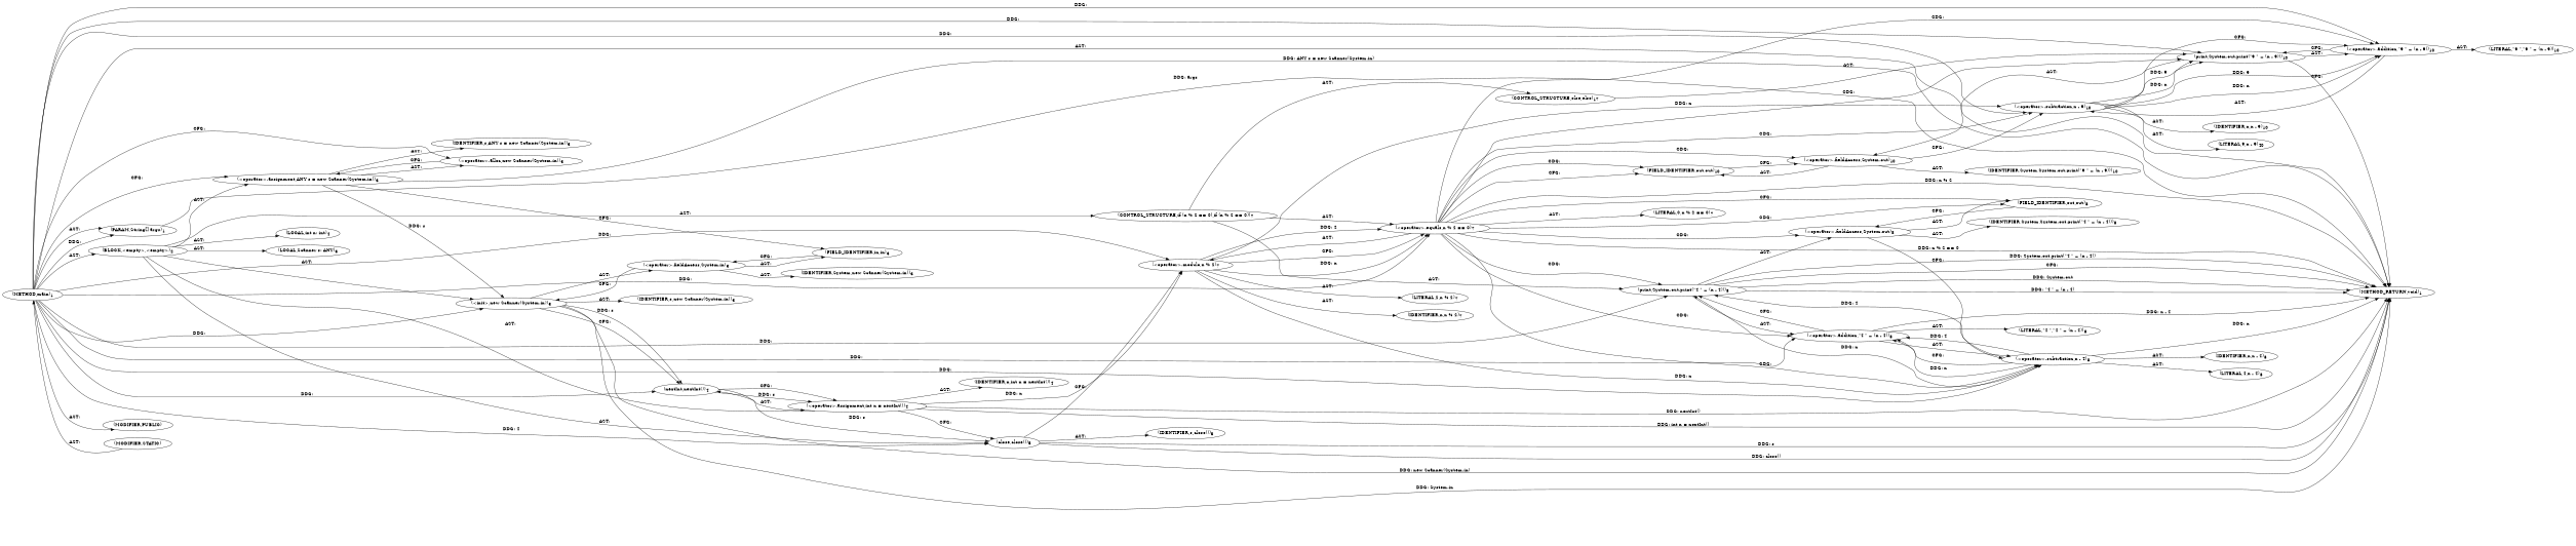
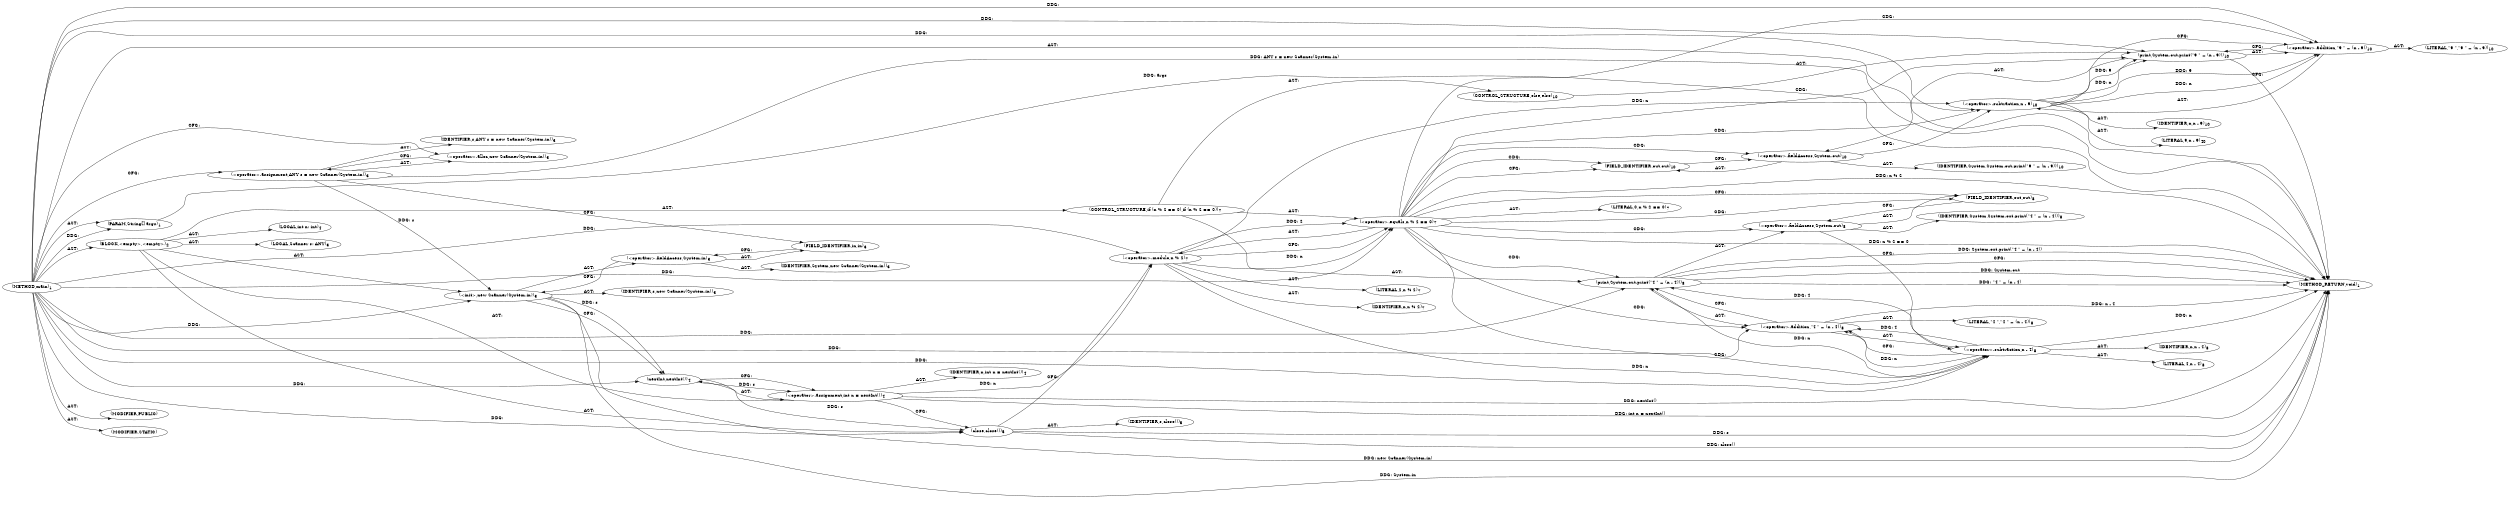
  digraph {
    rankdir=LR
    n1 [label=<(METHOD,main)<SUB>1</SUB>>]
    n2 [label=<(PARAM,String[] args)<SUB>1</SUB>>]
    n3 [label=<(BLOCK,&lt;empty&gt;,&lt;empty&gt;)<SUB>2</SUB>>]
    n4 [label=<(&lt;operator&gt;.assignment,ANY s = new Scanner(System.in))<SUB>3</SUB>>]
    n5 [label=<(&lt;operator&gt;.alloc,new Scanner(System.in))<SUB>3</SUB>>]
    n6 [label=<(&lt;init&gt;,new Scanner(System.in))<SUB>3</SUB>>]
    n7 [label=<(nextInt,nextInt())<SUB>4</SUB>>]
    n8 [label=<(close,close())<SUB>5</SUB>>]
    n9 [label=<(&lt;operator&gt;.equals,n % 2 == 0)<SUB>7</SUB>>]
    n10 [label=<(&lt;operator&gt;.modulo,n % 2)<SUB>7</SUB>>]
    n11 [label=<(print,System.out.print(&quot;4 &quot; + (n - 4)))<SUB>8</SUB>>]
    n12 [label=<(&lt;operator&gt;.addition,&quot;4 &quot; + (n - 4))<SUB>8</SUB>>]
    n13 [label=<(&lt;operator&gt;.subtraction,n - 4)<SUB>8</SUB>>]
    n14 [label=<(print,System.out.print(&quot;9 &quot; + (n - 9)))<SUB>10</SUB>>]
    n15 [label=<(&lt;operator&gt;.addition,&quot;9 &quot; + (n - 9))<SUB>10</SUB>>]
    n16 [label=<(&lt;operator&gt;.subtraction,n - 9)<SUB>10</SUB>>]
    n17 [label=<(MODIFIER,PUBLIC)>]
    n18 [label=<(MODIFIER,STATIC)>]
    n19 [label=<(METHOD_RETURN,void)<SUB>1</SUB>>]
    n20 [label=<(LOCAL,Scanner s: ANY)<SUB>3</SUB>>]
    n21 [label=<(LOCAL,int n: int)<SUB>4</SUB>>]
    n22 [label=<(&lt;operator&gt;.assignment,int n = nextInt())<SUB>4</SUB>>]
    n23 [label=<(CONTROL_STRUCTURE,if (n % 2 == 0),if (n % 2 == 0))<SUB>7</SUB>>]
    n24 [label=<(IDENTIFIER,s,ANY s = new Scanner(System.in))<SUB>3</SUB>>]
    n25 [label=<(FIELD_IDENTIFIER,in,in)<SUB>3</SUB>>]
    n26 [label=<(IDENTIFIER,s,new Scanner(System.in))<SUB>3</SUB>>]
    n27 [label=<(&lt;operator&gt;.fieldAccess,System.in)<SUB>3</SUB>>]
    n28 [label=<(IDENTIFIER,s,close())<SUB>5</SUB>>]
    n29 [label=<(LITERAL,0,n % 2 == 0)<SUB>7</SUB>>]
    n30 [label=<(&lt;operator&gt;.fieldAccess,System.out)<SUB>8</SUB>>]
    n31 [label=<(FIELD_IDENTIFIER,out,out)<SUB>8</SUB>>]
    n32 [label=<(&lt;operator&gt;.fieldAccess,System.out)<SUB>10</SUB>>]
    n33 [label=<(FIELD_IDENTIFIER,out,out)<SUB>10</SUB>>]
    n34 [label=<(IDENTIFIER,n,n % 2)<SUB>7</SUB>>]
    n35 [label=<(LITERAL,2,n % 2)<SUB>7</SUB>>]
    n36 [label=<(LITERAL,&quot;4 &quot;,&quot;4 &quot; + (n - 4))<SUB>8</SUB>>]
    n37 [label=<(IDENTIFIER,n,n - 4)<SUB>8</SUB>>]
    n38 [label=<(LITERAL,4,n - 4)<SUB>8</SUB>>]
    n39 [label=<(LITERAL,&quot;9 &quot;,&quot;9 &quot; + (n - 9))<SUB>10</SUB>>]
    n40 [label=<(IDENTIFIER,n,n - 9)<SUB>10</SUB>>]
    n41 [label=<(LITERAL,9,n - 9)<SUB>40</SUB>>]
    n42 [label=<(IDENTIFIER,n,int n = nextInt())<SUB>4</SUB>>]
-   n43 [label=<(CONTROL_STRUCTURE,else,else)<SUB>17</SUB>>]
+   n43 [label=<(CONTROL_STRUCTURE,else,else)<SUB>10</SUB>>]
    n44 [label=<(IDENTIFIER,System,new Scanner(System.in))<SUB>3</SUB>>]
    n45 [label=<(IDENTIFIER,System,System.out.print(&quot;4 &quot; + (n - 4)))<SUB>8</SUB>>]
    n46 [label=<(IDENTIFIER,System,System.out.print(&quot;9 &quot; + (n - 9)))<SUB>10</SUB>>]
    n1 -> n2 [label="AST: "]
    n1 -> n2 [label="DDG: "]
    n1 -> n3 [label="AST: "]
    n1 -> n4 [label="CFG: "]
    n1 -> n5 [label="CFG: "]
    n1 -> n6 [label="DDG: "]
    n1 -> n7 [label="DDG: "]
-   n1 -> n8 [label="DDG: 4"]
+   n1 -> n8 [label="DDG: "]
    n1 -> n9 [label="DDG: "]
    n1 -> n10 [label="DDG: "]
    n1 -> n11 [label="DDG: "]
    n1 -> n12 [label="DDG: "]
    n1 -> n13 [label="DDG: "]
    n1 -> n14 [label="DDG: "]
    n1 -> n15 [label="DDG: "]
    n1 -> n16 [label="DDG: "]
    n1 -> n17 [label="AST: "]
-   n18 -> n1 [label="AST: "]
+   n1 -> n18 [label="AST: "]
    n1 -> n19 [label="AST: "]
    n2 -> n19 [label="DDG: args"]
-   n3 -> n4 [label="AST: "]
    n3 -> n6 [label="AST: "]
    n3 -> n8 [label="AST: "]
    n3 -> n20 [label="AST: "]
    n3 -> n21 [label="AST: "]
    n3 -> n22 [label="AST: "]
    n3 -> n23 [label="AST: "]
    n4 -> n5 [label="AST: "]
    n4 -> n6 [label="DDG: s"]
    n4 -> n19 [label="DDG: ANY s = new Scanner(System.in)"]
    n4 -> n24 [label="AST: "]
    n4 -> n25 [label="CFG: "]
    n5 -> n4 [label="CFG: "]
    n6 -> n7 [label="CFG: "]
    n6 -> n7 [label="DDG: s"]
    n6 -> n19 [label="DDG: System.in"]
    n6 -> n19 [label="DDG: new Scanner(System.in)"]
    n6 -> n26 [label="AST: "]
    n6 -> n27 [label="AST: "]
    n7 -> n8 [label="DDG: s"]
    n7 -> n22 [label="CFG: "]
    n7 -> n22 [label="DDG: s"]
    n8 -> n10 [label="CFG: "]
    n8 -> n19 [label="DDG: s"]
    n8 -> n19 [label="DDG: close()"]
    n8 -> n28 [label="AST: "]
    n9 -> n10 [label="AST: "]
    n9 -> n11 [label="CDG: "]
    n9 -> n12 [label="CDG: "]
    n9 -> n13 [label="CDG: "]
    n9 -> n14 [label="CDG: "]
    n9 -> n15 [label="CDG: "]
    n9 -> n16 [label="CDG: "]
    n9 -> n19 [label="DDG: n % 2"]
    n9 -> n19 [label="DDG: n % 2 == 0"]
    n9 -> n29 [label="AST: "]
    n9 -> n30 [label="CDG: "]
    n9 -> n31 [label="CFG: "]
    n9 -> n31 [label="CDG: "]
    n9 -> n32 [label="CDG: "]
    n9 -> n33 [label="CFG: "]
    n9 -> n33 [label="CDG: "]
    n10 -> n9 [label="CFG: "]
    n10 -> n9 [label="DDG: n"]
    n10 -> n9 [label="DDG: 2"]
    n10 -> n13 [label="DDG: n"]
    n10 -> n16 [label="DDG: n"]
    n10 -> n34 [label="AST: "]
    n10 -> n35 [label="AST: "]
    n11 -> n12 [label="AST: "]
    n11 -> n19 [label="CFG: "]
    n11 -> n19 [label="DDG: System.out"]
    n11 -> n19 [label="DDG: &quot;4 &quot; + (n - 4)"]
    n11 -> n19 [label="DDG: System.out.print(&quot;4 &quot; + (n - 4))"]
    n11 -> n30 [label="AST: "]
    n12 -> n11 [label="CFG: "]
    n12 -> n13 [label="AST: "]
    n12 -> n19 [label="DDG: n - 4"]
    n12 -> n36 [label="AST: "]
    n13 -> n11 [label="DDG: n"]
    n13 -> n11 [label="DDG: 4"]
    n13 -> n12 [label="CFG: "]
    n13 -> n12 [label="DDG: n"]
    n13 -> n12 [label="DDG: 4"]
    n13 -> n19 [label="DDG: n"]
    n13 -> n37 [label="AST: "]
    n13 -> n38 [label="AST: "]
    n14 -> n15 [label="AST: "]
    n14 -> n19 [label="CFG: "]
    n14 -> n32 [label="AST: "]
    n15 -> n14 [label="CFG: "]
    n15 -> n16 [label="AST: "]
    n15 -> n39 [label="AST: "]
    n16 -> n14 [label="DDG: n"]
    n16 -> n14 [label="DDG: 9"]
    n16 -> n15 [label="CFG: "]
    n16 -> n15 [label="DDG: n"]
    n16 -> n15 [label="DDG: 9"]
    n16 -> n40 [label="AST: "]
    n16 -> n41 [label="AST: "]
    n22 -> n7 [label="AST: "]
    n22 -> n8 [label="CFG: "]
    n22 -> n10 [label="DDG: n"]
    n22 -> n19 [label="DDG: nextInt()"]
    n22 -> n19 [label="DDG: int n = nextInt()"]
    n22 -> n42 [label="AST: "]
    n23 -> n9 [label="AST: "]
    n23 -> n11 [label="AST: "]
    n23 -> n43 [label="AST: "]
    n25 -> n27 [label="CFG: "]
    n27 -> n6 [label="CFG: "]
    n27 -> n25 [label="AST: "]
    n27 -> n44 [label="AST: "]
    n30 -> n13 [label="CFG: "]
    n30 -> n31 [label="AST: "]
    n30 -> n45 [label="AST: "]
    n31 -> n30 [label="CFG: "]
    n32 -> n16 [label="CFG: "]
    n32 -> n33 [label="AST: "]
    n32 -> n46 [label="AST: "]
    n33 -> n32 [label="CFG: "]
    n43 -> n14 [label="AST: "]
  }
